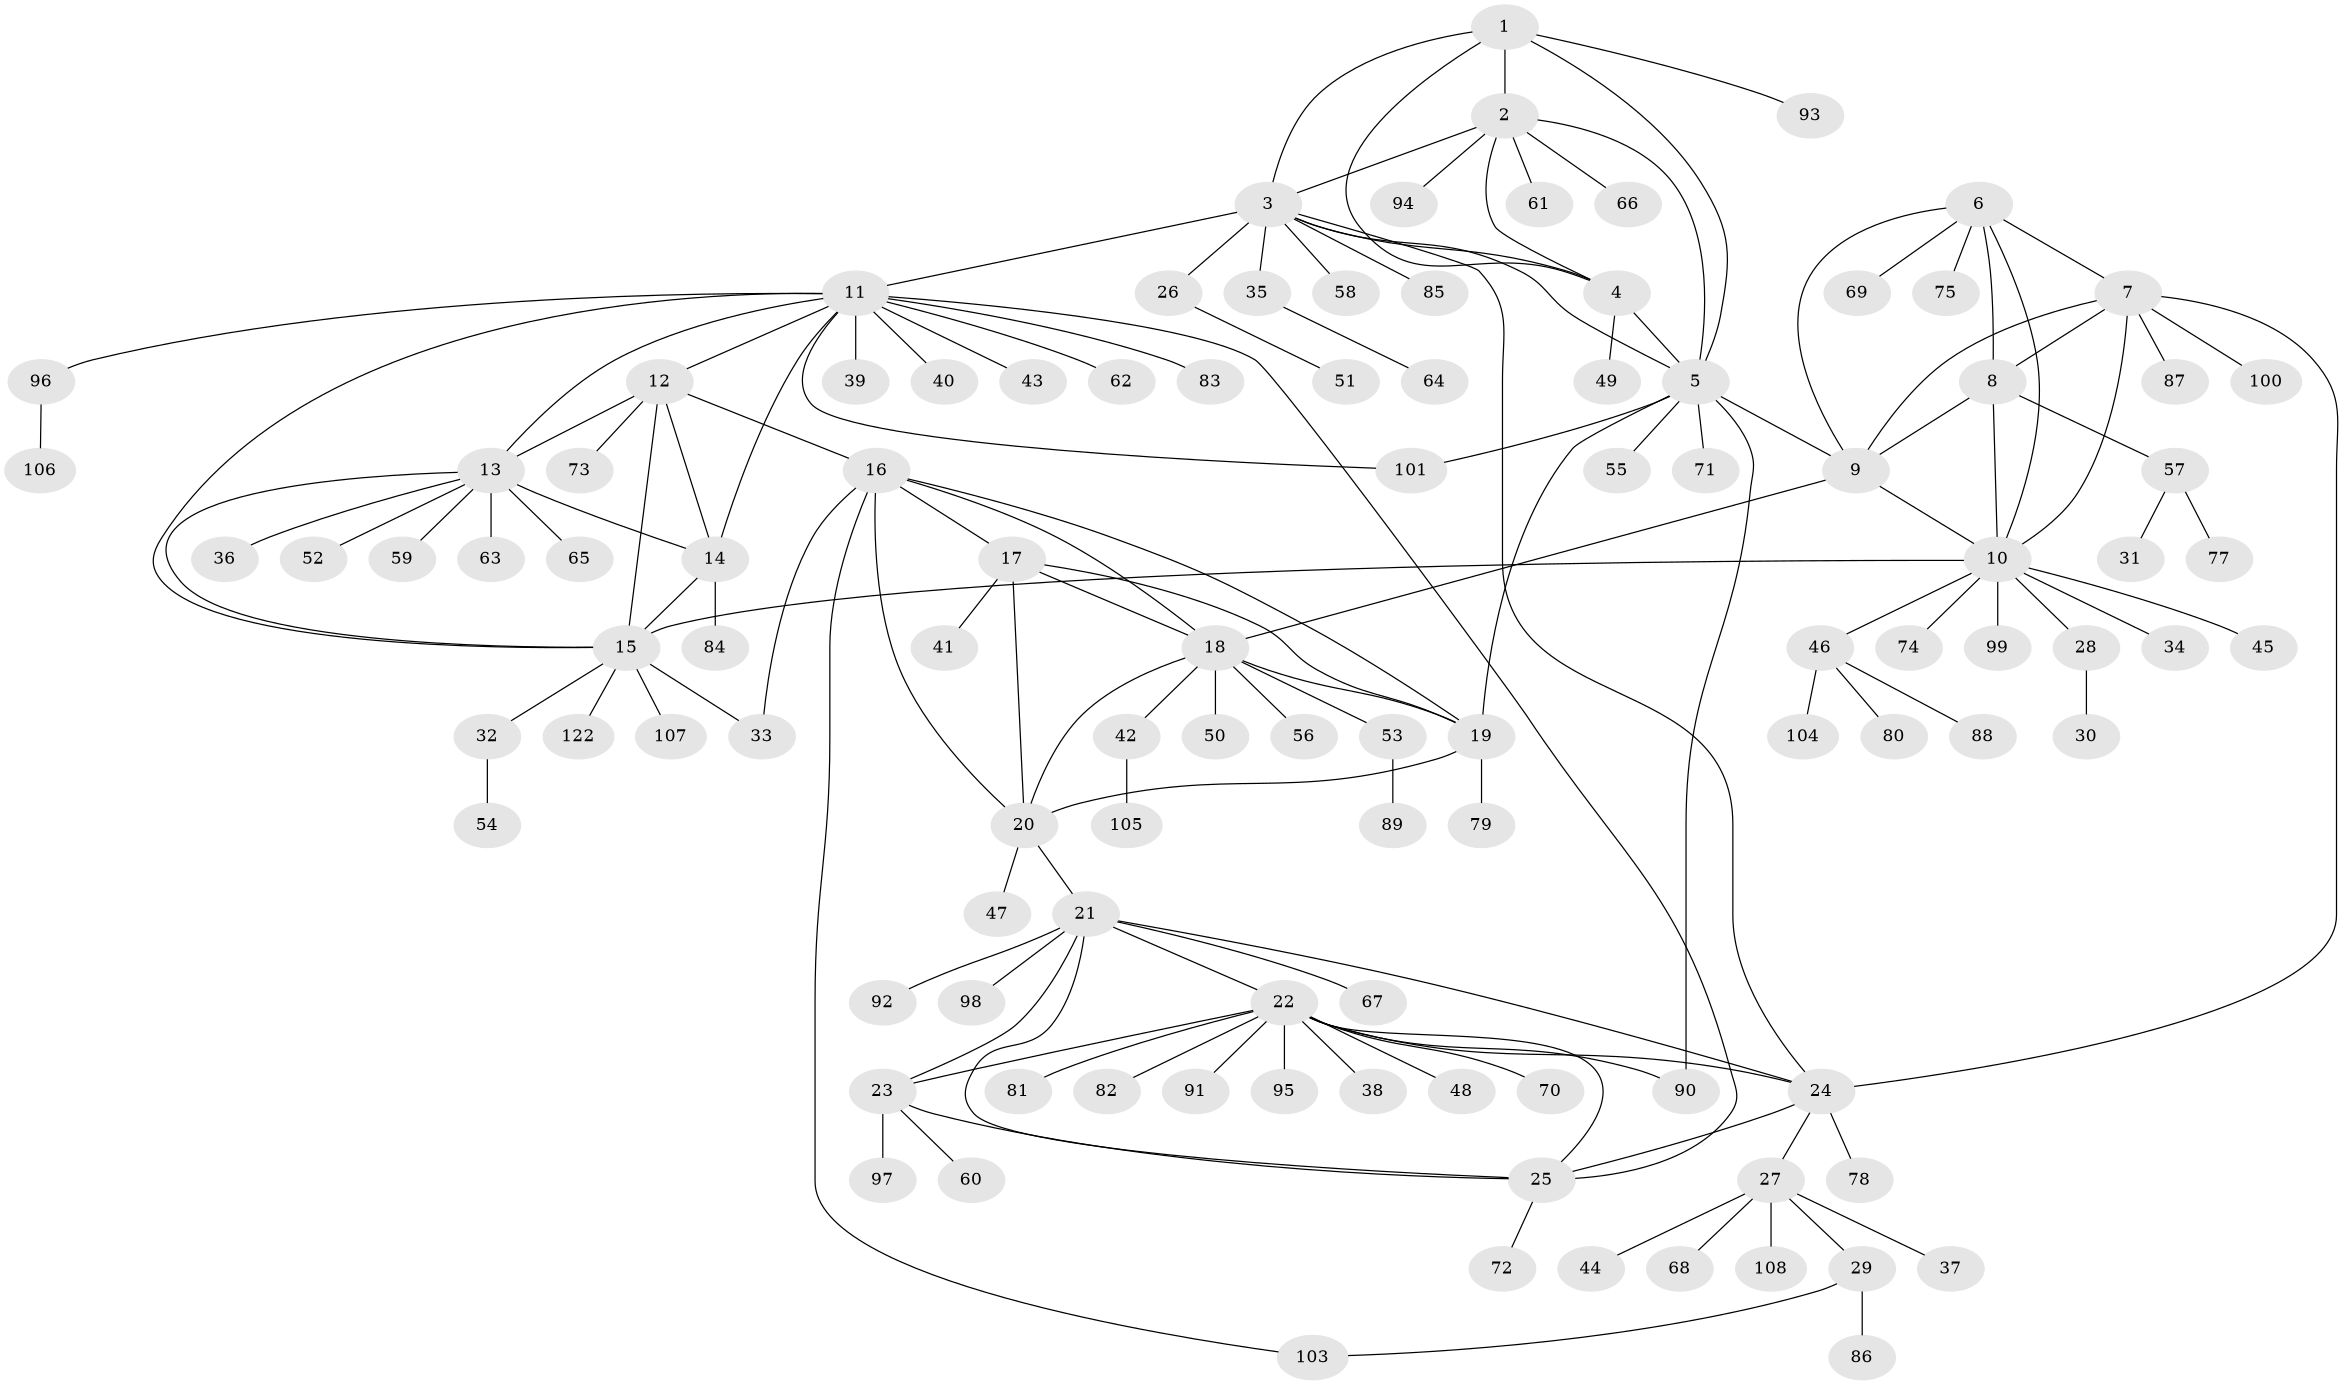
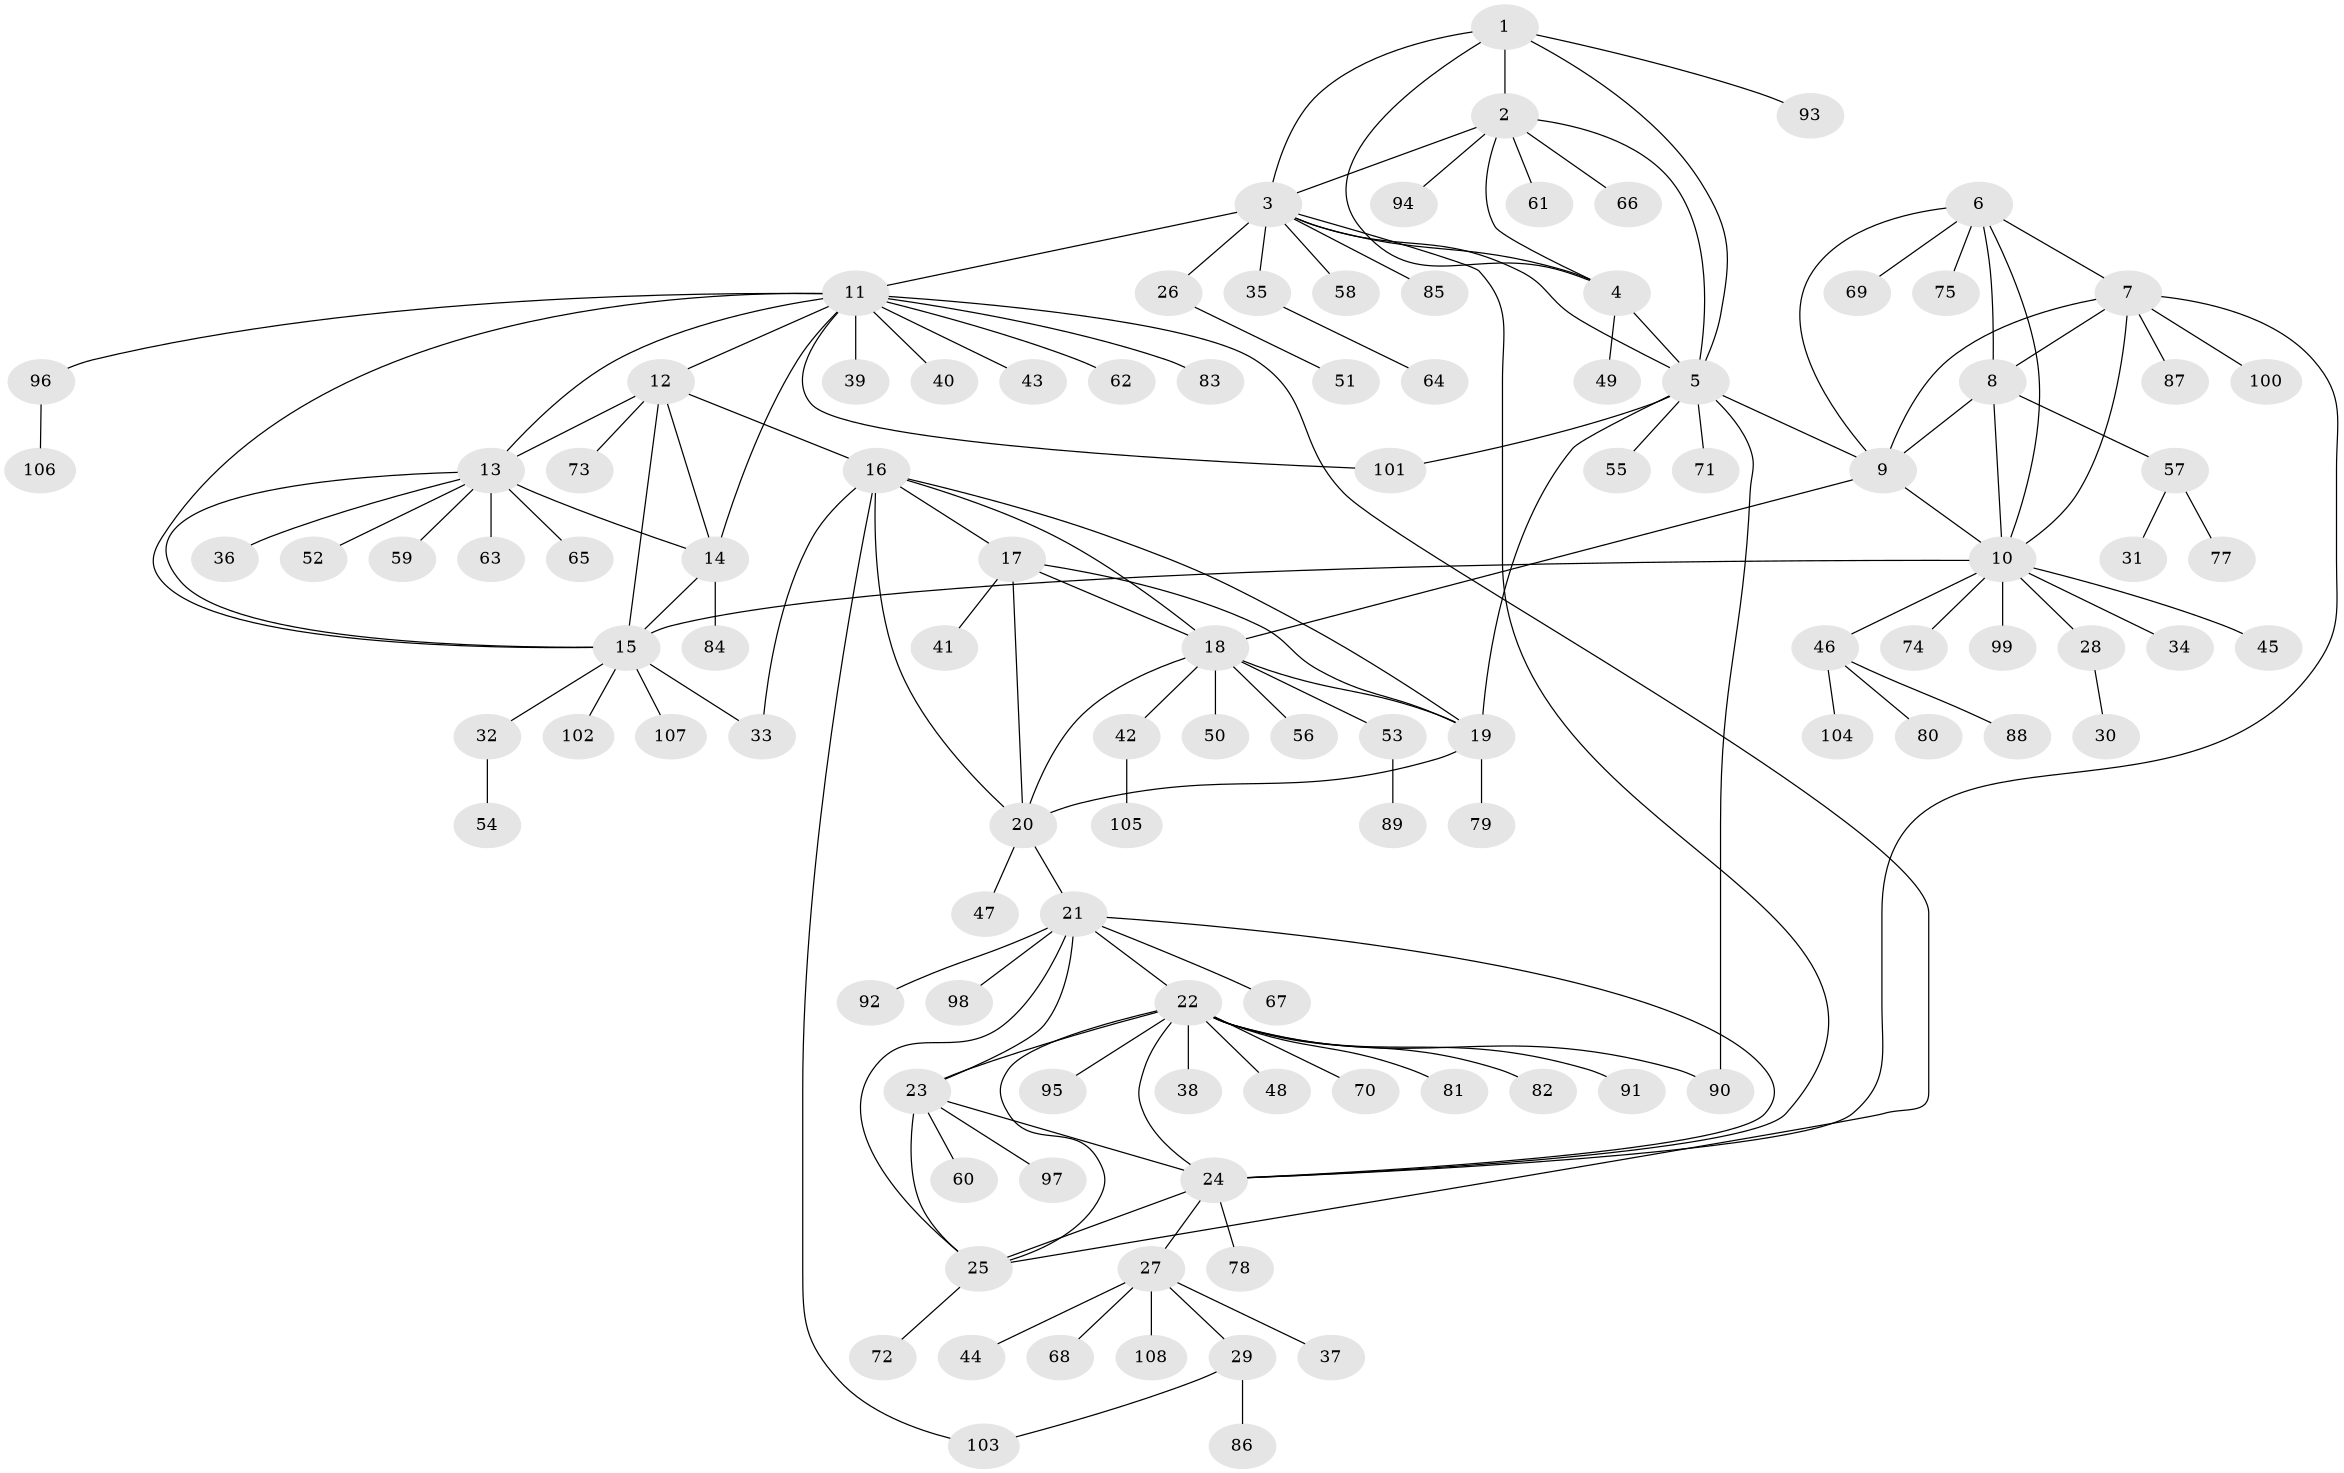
  graph {
    node [color=gray90 style=filled]
    1
    2
    3
    4
    5
    93
    61
    66
    94
    11
    24
    26
    35
    58
    85
    49
    9
    19
    55
    71
    90
    101
    15
    12
    13
    14
    25
    39
    40
    43
    62
    83
    96
    27
    78
    51
    64
    10
    18
    20
    79
    6
    7
    8
    69
    75
    87
    100
    57
    28
    34
    45
    46
    74
    99
    31
    77
    42
    50
    53
    56
    32
    33
-   102 [label=122]
+   102
    107
    30
    80
    88
    104
    16
    73
    36
    52
    59
    63
    65
    84
    72
    106
    17
    103
    54
    41
    21
    47
    105
    89
    22
    23
    67
    92
    98
    38
    48
    70
    81
    82
    91
    95
    60
    97
    29
    37
    44
    68
    108
    86
    1 -- 2
    1 -- 3
    1 -- 4
    1 -- 5
    1 -- 93
    2 -- 3
    2 -- 4
    2 -- 5
    2 -- 61
    2 -- 66
    2 -- 94
    3 -- 4
    3 -- 5
    3 -- 11
    3 -- 24
    3 -- 26
    3 -- 35
    3 -- 58
    3 -- 85
    4 -- 5
    4 -- 49
    5 -- 9
    5 -- 19
    5 -- 55
    5 -- 71
    5 -- 90
    5 -- 101
    11 -- 101
    11 -- 15
    11 -- 12
    11 -- 13
    11 -- 14
    11 -- 25
    11 -- 39
    11 -- 40
    11 -- 43
    11 -- 62
    11 -- 83
    11 -- 96
    24 -- 25
    24 -- 27
    24 -- 78
    26 -- 51
    35 -- 64
    9 -- 10
    9 -- 18
    19 -- 20
    19 -- 79
    15 -- 32
    15 -- 33
    15 -- 102
    15 -- 107
    12 -- 15
    12 -- 13
    12 -- 14
    12 -- 16
    12 -- 73
    13 -- 15
    13 -- 14
    13 -- 36
    13 -- 52
    13 -- 59
    13 -- 63
    13 -- 65
    14 -- 15
    14 -- 84
    25 -- 72
    96 -- 106
    27 -- 29
    27 -- 37
    27 -- 44
    27 -- 68
    27 -- 108
    10 -- 15
    10 -- 28
    10 -- 34
    10 -- 45
    10 -- 46
    10 -- 74
    10 -- 99
    18 -- 19
    18 -- 20
    18 -- 42
    18 -- 50
    18 -- 53
    18 -- 56
    20 -- 21
    20 -- 47
    6 -- 9
    6 -- 10
    6 -- 7
    6 -- 8
    6 -- 69
    6 -- 75
    7 -- 24
    7 -- 9
    7 -- 10
    7 -- 8
    7 -- 87
    7 -- 100
    8 -- 9
    8 -- 10
    8 -- 57
    57 -- 31
    57 -- 77
    28 -- 30
    46 -- 80
    46 -- 88
    46 -- 104
    42 -- 105
    53 -- 89
    32 -- 54
    16 -- 19
    16 -- 18
    16 -- 20
    16 -- 33
    16 -- 17
    16 -- 103
    17 -- 19
    17 -- 18
    17 -- 20
    17 -- 41
    21 -- 24
    21 -- 25
    21 -- 22
    21 -- 23
    21 -- 67
    21 -- 92
    21 -- 98
    22 -- 24
    22 -- 90
    22 -- 25
    22 -- 23
    22 -- 38
    22 -- 48
    22 -- 70
    22 -- 81
    22 -- 82
    22 -- 91
    22 -- 95
+   23 -- 24
    23 -- 25
    23 -- 60
    23 -- 97
    29 -- 103
    29 -- 86
  }
